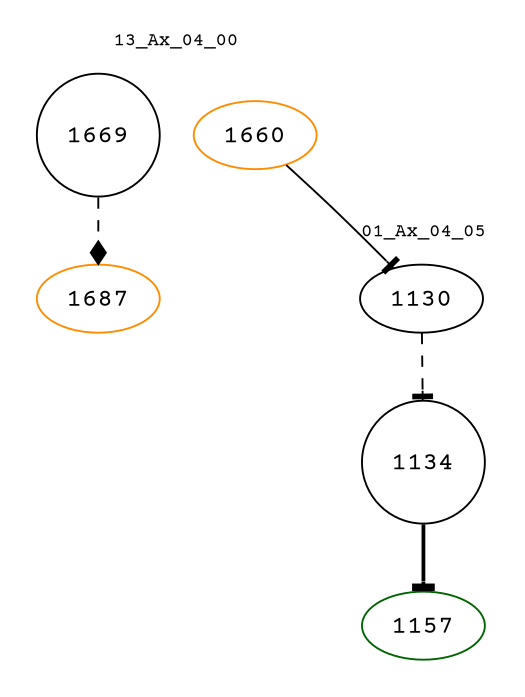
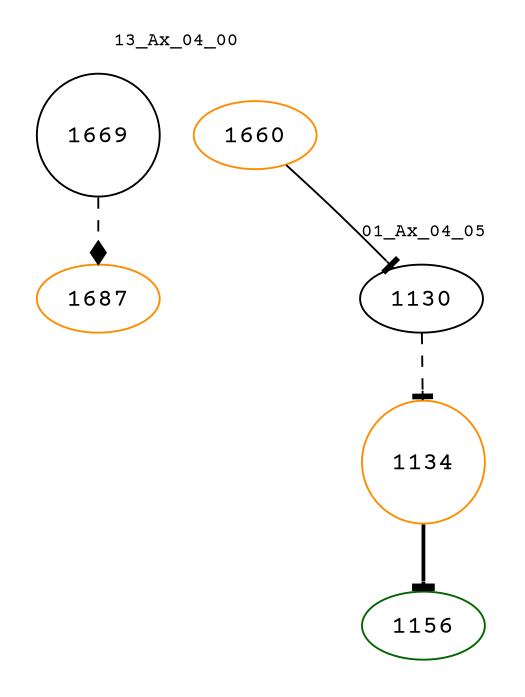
  digraph {
    fontname="Courier Prime"
    node [color=darkorange fontname="Courier Prime" shape=ellipse]
    edge [arrowhead=tee color=black fontname="Courier Prime" style=dashed]
    n1 [label=1660]
    n2 [color=black label=1669 shape=circle]
    n3 [label=1687]
    n4 [color=black label=1130]
-   n5 [color=black label=1134 shape=circle]
-   n6 [color=darkgreen label=1157]
+   n5 [label=1134 shape=circle]
+   n6 [color=darkgreen label=1156]
    subgraph cluster_1 {
      color=white
      fontsize=10
      label="13_Ax_04_00"
      n1
      n2
      n3
    }
    subgraph cluster_2 {
      color=white
      fontsize=10
      label="01_Ax_04_05"
      n4
      n5
      n6
    }
    n1 -> n4 [style=solid]
    n2 -> n3 [arrowhead=diamond]
    n4 -> n5
    n5 -> n6 [style=bold]
  }
